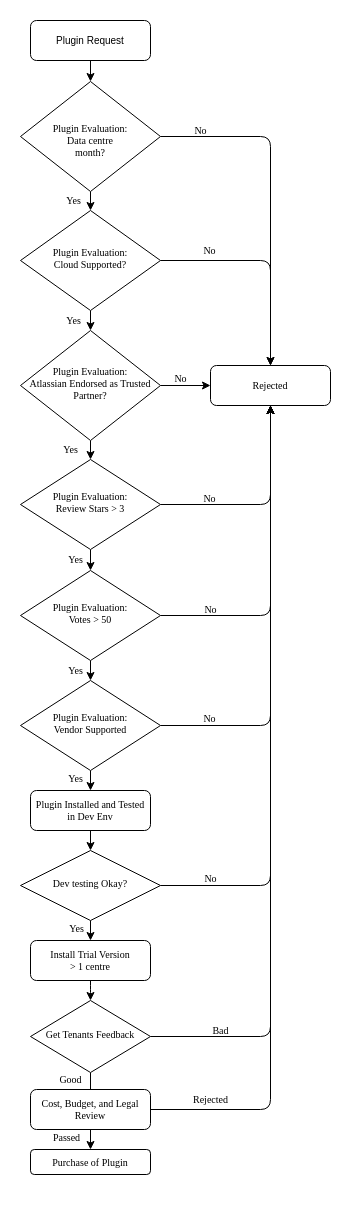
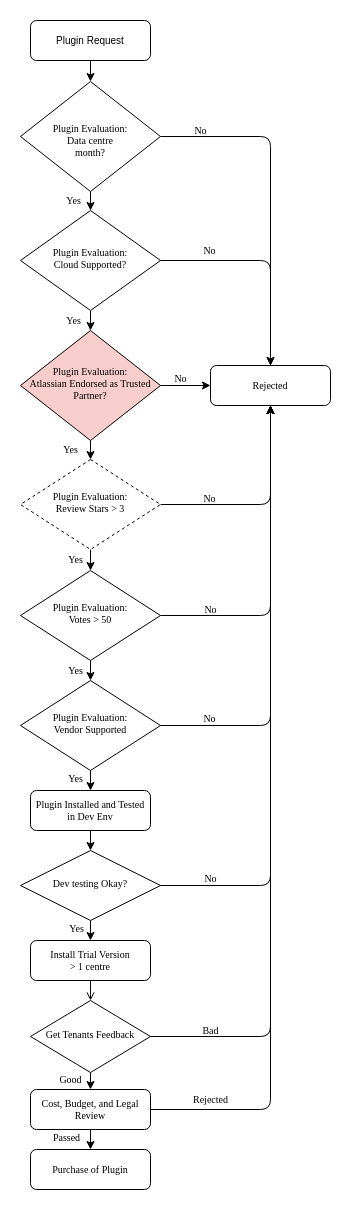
  <mxCell id="0" />
  <mxCell id="1" parent="0" />
  <mxCell id="2" value="" style="edgeStyle=orthogonalEdgeStyle;rounded=1;orthogonalLoop=1;jettySize=auto;html=1;fontFamily=Verdana;" parent="1" source="3" target="6" edge="1"><mxGeometry relative="1" as="geometry" /></mxCell>
  <mxCell id="3" value="Plugin Request" style="rounded=1;whiteSpace=wrap;html=1;fontSize=10;glass=0;strokeWidth=1;shadow=0;" parent="1" vertex="1"><mxGeometry x="30" width="120" height="40" as="geometry" y="20" /></mxCell>
  <mxCell id="4" style="edgeStyle=orthogonalEdgeStyle;rounded=1;orthogonalLoop=1;jettySize=auto;html=1;entryX=0.5;entryY=0;entryDx=0;entryDy=0;fontFamily=Verdana;" parent="1" source="6" target="12" edge="1"><mxGeometry relative="1" as="geometry" /></mxCell>
  <mxCell id="5" style="edgeStyle=orthogonalEdgeStyle;rounded=1;orthogonalLoop=1;jettySize=auto;html=1;entryX=0.5;entryY=0;entryDx=0;entryDy=0;fontFamily=Verdana;" parent="1" source="6" target="9" edge="1"><mxGeometry relative="1" as="geometry" /></mxCell>
  <mxCell id="6" value="&lt;br style=&quot;font-size: 10px;&quot;&gt;Plugin Evaluation: &lt;br style=&quot;font-size: 10px;&quot;&gt;Data centre &lt;br style=&quot;font-size: 10px;&quot;&gt;month?" style="rhombus;whiteSpace=wrap;html=1;shadow=0;fontFamily=Verdana;fontSize=10;align=center;strokeWidth=1;spacing=6;spacingTop=-4;" parent="1" vertex="1"><mxGeometry x="20" y="81" width="140" height="110" as="geometry" /></mxCell>
- <mxCell id="7" value="" style="edgeStyle=orthogonalEdgeStyle;rounded=1;orthogonalLoop=1;jettySize=auto;html=1;entryX=0.5;entryY=0;entryDx=0;entryDy=0;exitX=0.5;exitY=1;exitDx=0;exitDy=0;fontFamily=Verdana;" parent="1" source="8" target="32" edge="1"><mxGeometry relative="1" as="geometry"><Array as="points"><mxPoint x="90" y="990" /><mxPoint x="90" y="990" /></Array></mxGeometry></mxCell>
+ <mxCell id="7" value="" style="edgeStyle=orthogonalEdgeStyle;rounded=1;orthogonalLoop=1;jettySize=auto;html=1;entryX=0.5;entryY=0;entryDx=0;entryDy=0;exitX=0.5;exitY=1;exitDx=0;exitDy=0;fontFamily=Verdana;endArrow=open;" parent="1" source="8" target="32" edge="1"><mxGeometry relative="1" as="geometry"><Array as="points"><mxPoint x="90" y="990" /><mxPoint x="90" y="990" /></Array></mxGeometry></mxCell>
  <mxCell id="8" value="Install Trial Version&lt;br style=&quot;font-size: 10px;&quot;&gt;&amp;gt; 1 centre" style="rounded=1;whiteSpace=wrap;html=1;fontSize=10;glass=0;strokeWidth=1;shadow=0;fontFamily=Verdana;" parent="1" vertex="1"><mxGeometry x="30" y="940" width="120" height="40" as="geometry" /></mxCell>
  <mxCell id="9" value="Rejected" style="rounded=1;whiteSpace=wrap;html=1;fontSize=10;glass=0;strokeWidth=1;shadow=0;fontFamily=Verdana;" parent="1" vertex="1"><mxGeometry x="210" y="365" width="120" height="40" as="geometry" /></mxCell>
  <mxCell id="10" value="" style="edgeStyle=orthogonalEdgeStyle;rounded=1;orthogonalLoop=1;jettySize=auto;html=1;entryX=0.5;entryY=0;entryDx=0;entryDy=0;fontFamily=Verdana;" parent="1" source="12" target="15" edge="1"><mxGeometry relative="1" as="geometry"><mxPoint x="90" y="410" as="targetPoint" /></mxGeometry></mxCell>
  <mxCell id="11" value="" style="edgeStyle=orthogonalEdgeStyle;rounded=1;orthogonalLoop=1;jettySize=auto;html=1;entryX=0.5;entryY=0;entryDx=0;entryDy=0;fontFamily=Verdana;" parent="1" source="12" target="9" edge="1"><mxGeometry relative="1" as="geometry"><mxPoint x="250" y="260" as="targetPoint" /></mxGeometry></mxCell>
  <mxCell id="12" value="Plugin Evaluation: &lt;br style=&quot;font-size: 10px;&quot;&gt;Cloud Supported?" style="rhombus;whiteSpace=wrap;html=1;shadow=0;fontFamily=Verdana;fontSize=10;align=center;strokeWidth=1;spacing=6;spacingTop=-4;" parent="1" vertex="1"><mxGeometry x="20" y="210" width="140" height="100" as="geometry" /></mxCell>
  <mxCell id="13" style="edgeStyle=orthogonalEdgeStyle;rounded=1;orthogonalLoop=1;jettySize=auto;html=1;entryX=0;entryY=0.5;entryDx=0;entryDy=0;fontFamily=Verdana;" parent="1" source="15" target="9" edge="1"><mxGeometry relative="1" as="geometry" /></mxCell>
  <mxCell id="14" style="edgeStyle=orthogonalEdgeStyle;rounded=1;orthogonalLoop=1;jettySize=auto;html=1;entryX=0.5;entryY=0;entryDx=0;entryDy=0;fontFamily=Verdana;" parent="1" source="15" target="18" edge="1"><mxGeometry relative="1" as="geometry" /></mxCell>
- <mxCell id="15" value="Plugin Evaluation: &lt;br style=&quot;font-size: 10px;&quot;&gt;Atlassian Endorsed as Trusted Partner?" style="rhombus;whiteSpace=wrap;html=1;shadow=0;fontFamily=Verdana;fontSize=10;align=center;strokeWidth=1;spacing=6;spacingTop=-4;" parent="1" vertex="1"><mxGeometry x="20" y="330" width="140" height="110" as="geometry" /></mxCell>
+ <mxCell id="15" value="Plugin Evaluation: &lt;br style=&quot;font-size: 10px;&quot;&gt;Atlassian Endorsed as Trusted Partner?" style="rhombus;whiteSpace=wrap;html=1;shadow=0;fontFamily=Verdana;fontSize=10;align=center;strokeWidth=1;spacing=6;spacingTop=-4;fillColor=#f8cecc;" parent="1" vertex="1"><mxGeometry x="20" y="330" width="140" height="110" as="geometry" /></mxCell>
  <mxCell id="16" value="" style="edgeStyle=orthogonalEdgeStyle;rounded=1;orthogonalLoop=1;jettySize=auto;html=1;entryX=0.5;entryY=1;entryDx=0;entryDy=0;fontFamily=Verdana;" parent="1" source="18" target="9" edge="1"><mxGeometry relative="1" as="geometry"><mxPoint x="270" y="504" as="targetPoint" /></mxGeometry></mxCell>
  <mxCell id="17" value="" style="edgeStyle=orthogonalEdgeStyle;rounded=1;orthogonalLoop=1;jettySize=auto;html=1;entryX=0.5;entryY=0;entryDx=0;entryDy=0;fontFamily=Verdana;" parent="1" source="18" target="21" edge="1"><mxGeometry relative="1" as="geometry"><mxPoint x="90" y="624" as="targetPoint" /></mxGeometry></mxCell>
- <mxCell id="18" value="Plugin Evaluation: &lt;br style=&quot;font-size: 10px;&quot;&gt;Review Stars &amp;gt; 3" style="rhombus;whiteSpace=wrap;html=1;shadow=0;fontFamily=Verdana;fontSize=10;align=center;strokeWidth=1;spacing=6;spacingTop=-4;" parent="1" vertex="1"><mxGeometry x="20" y="459" width="140" height="90" as="geometry" /></mxCell>
+ <mxCell id="18" value="Plugin Evaluation: &lt;br style=&quot;font-size: 10px;&quot;&gt;Review Stars &amp;gt; 3" style="rhombus;whiteSpace=wrap;html=1;shadow=0;fontFamily=Verdana;fontSize=10;align=center;strokeWidth=1;spacing=6;spacingTop=-4;dashed=1;" parent="1" vertex="1"><mxGeometry x="20" y="459" width="140" height="90" as="geometry" /></mxCell>
  <mxCell id="19" value="" style="edgeStyle=orthogonalEdgeStyle;rounded=1;orthogonalLoop=1;jettySize=auto;html=1;entryX=0.5;entryY=0;entryDx=0;entryDy=0;fontFamily=Verdana;" parent="1" source="21" target="24" edge="1"><mxGeometry relative="1" as="geometry"><mxPoint x="-40" y="745" as="targetPoint" /></mxGeometry></mxCell>
  <mxCell id="20" value="" style="edgeStyle=orthogonalEdgeStyle;rounded=1;orthogonalLoop=1;jettySize=auto;html=1;entryX=0.5;entryY=1;entryDx=0;entryDy=0;fontFamily=Verdana;" parent="1" source="21" target="9" edge="1"><mxGeometry relative="1" as="geometry"><mxPoint x="260" y="615" as="targetPoint" /></mxGeometry></mxCell>
  <mxCell id="21" value="Plugin Evaluation: &lt;br style=&quot;font-size: 10px;&quot;&gt;Votes &amp;gt; 50" style="rhombus;whiteSpace=wrap;html=1;shadow=0;fontFamily=Verdana;fontSize=10;align=center;strokeWidth=1;spacing=6;spacingTop=-4;" parent="1" vertex="1"><mxGeometry x="20" y="570" width="140" height="90" as="geometry" /></mxCell>
  <mxCell id="22" value="" style="edgeStyle=orthogonalEdgeStyle;rounded=1;orthogonalLoop=1;jettySize=auto;html=1;fontFamily=Verdana;" parent="1" source="24" target="26" edge="1"><mxGeometry relative="1" as="geometry" /></mxCell>
  <mxCell id="23" value="" style="edgeStyle=orthogonalEdgeStyle;rounded=1;orthogonalLoop=1;jettySize=auto;html=1;entryX=0.5;entryY=1;entryDx=0;entryDy=0;fontFamily=Verdana;" parent="1" source="24" target="9" edge="1"><mxGeometry relative="1" as="geometry"><mxPoint x="260" y="725" as="targetPoint" /></mxGeometry></mxCell>
  <mxCell id="24" value="Plugin Evaluation: &lt;br style=&quot;font-size: 10px;&quot;&gt;Vendor Supported" style="rhombus;whiteSpace=wrap;html=1;shadow=0;fontFamily=Verdana;fontSize=10;align=center;strokeWidth=1;spacing=6;spacingTop=-4;" parent="1" vertex="1"><mxGeometry x="20" y="680" width="140" height="90" as="geometry" /></mxCell>
  <mxCell id="25" value="" style="edgeStyle=orthogonalEdgeStyle;rounded=1;orthogonalLoop=1;jettySize=auto;html=1;entryX=0.5;entryY=0;entryDx=0;entryDy=0;fontFamily=Verdana;" parent="1" source="26" target="29" edge="1"><mxGeometry relative="1" as="geometry" /></mxCell>
  <mxCell id="26" value="Plugin Installed and Tested in Dev Env" style="rounded=1;whiteSpace=wrap;html=1;fontSize=10;glass=0;strokeWidth=1;shadow=0;fontFamily=Verdana;" parent="1" vertex="1"><mxGeometry x="30" y="790" width="120" height="40" as="geometry" /></mxCell>
  <mxCell id="27" value="" style="edgeStyle=orthogonalEdgeStyle;rounded=1;orthogonalLoop=1;jettySize=auto;html=1;entryX=0.5;entryY=0;entryDx=0;entryDy=0;fontFamily=Verdana;" parent="1" source="29" target="8" edge="1"><mxGeometry relative="1" as="geometry"><mxPoint x="-30" y="995" as="targetPoint" /></mxGeometry></mxCell>
  <mxCell id="28" value="" style="edgeStyle=orthogonalEdgeStyle;rounded=1;orthogonalLoop=1;jettySize=auto;html=1;entryX=0.5;entryY=1;entryDx=0;entryDy=0;fontFamily=Verdana;" parent="1" source="29" target="9" edge="1"><mxGeometry relative="1" as="geometry"><mxPoint x="250" y="885" as="targetPoint" /></mxGeometry></mxCell>
  <mxCell id="29" value="Dev testing Okay?" style="rhombus;whiteSpace=wrap;html=1;shadow=0;fontFamily=Verdana;fontSize=10;align=center;strokeWidth=1;spacing=6;spacingTop=-4;" parent="1" vertex="1"><mxGeometry x="20" y="850" width="140" height="70" as="geometry" /></mxCell>
- <mxCell id="30" value="" style="edgeStyle=orthogonalEdgeStyle;rounded=1;orthogonalLoop=1;jettySize=auto;html=1;entryX=0.5;entryY=0;entryDx=0;entryDy=0;fontFamily=Verdana;endArrow=none;" parent="1" source="32" target="36" edge="1"><mxGeometry relative="1" as="geometry"><mxPoint x="-60" y="1148" as="targetPoint" /></mxGeometry></mxCell>
+ <mxCell id="30" value="" style="edgeStyle=orthogonalEdgeStyle;rounded=1;orthogonalLoop=1;jettySize=auto;html=1;entryX=0.5;entryY=0;entryDx=0;entryDy=0;fontFamily=Verdana;" parent="1" source="32" target="36" edge="1"><mxGeometry relative="1" as="geometry"><mxPoint x="-60" y="1148" as="targetPoint" /></mxGeometry></mxCell>
  <mxCell id="31" value="" style="edgeStyle=orthogonalEdgeStyle;rounded=1;orthogonalLoop=1;jettySize=auto;html=1;entryX=0.5;entryY=1;entryDx=0;entryDy=0;fontFamily=Verdana;" parent="1" source="32" target="9" edge="1"><mxGeometry relative="1" as="geometry"><mxPoint x="230" y="1036" as="targetPoint" /></mxGeometry></mxCell>
  <mxCell id="32" value="Get Tenants Feedback" style="rhombus;whiteSpace=wrap;html=1;shadow=0;fontFamily=Verdana;fontSize=10;align=center;strokeWidth=1;spacing=6;spacingTop=-4;" parent="1" vertex="1"><mxGeometry x="30" y="1000" width="120" height="72" as="geometry" /></mxCell>
  <mxCell id="33" value="" style="edgeStyle=orthogonalEdgeStyle;rounded=1;orthogonalLoop=1;jettySize=auto;html=1;fontFamily=Verdana;" parent="1" source="36" target="37" edge="1"><mxGeometry relative="1" as="geometry" /></mxCell>
  <mxCell id="34" value="&lt;font style=&quot;font-size: 10px&quot;&gt;Passed&lt;/font&gt;" style="edgeLabel;html=1;align=center;verticalAlign=middle;resizable=0;points=[];fontFamily=Verdana;" parent="33" vertex="1" connectable="0"><mxGeometry x="0.567" y="1" relative="1" as="geometry"><mxPoint x="-26" as="offset" /></mxGeometry></mxCell>
  <mxCell id="35" value="" style="edgeStyle=orthogonalEdgeStyle;rounded=1;orthogonalLoop=1;jettySize=auto;html=1;entryX=0.5;entryY=1;entryDx=0;entryDy=0;fontFamily=Verdana;" parent="1" source="36" target="9" edge="1"><mxGeometry relative="1" as="geometry"><mxPoint x="250" y="1109" as="targetPoint" /></mxGeometry></mxCell>
  <mxCell id="36" value="Cost, Budget, and Legal Review" style="rounded=1;whiteSpace=wrap;html=1;fontSize=10;glass=0;strokeWidth=1;shadow=0;fontFamily=Verdana;" parent="1" vertex="1"><mxGeometry x="30" y="1089" width="120" height="40" as="geometry" /></mxCell>
- <mxCell id="37" value="Purchase of Plugin" style="rounded=1;whiteSpace=wrap;html=1;fontSize=10;glass=0;strokeWidth=1;shadow=0;fontFamily=Verdana;" parent="1" vertex="1"><mxGeometry x="30" y="1149" width="120" height="25" as="geometry" /></mxCell>
+ <mxCell id="37" value="Purchase of Plugin" style="rounded=1;whiteSpace=wrap;html=1;fontSize=10;glass=0;strokeWidth=1;shadow=0;fontFamily=Verdana;" parent="1" vertex="1"><mxGeometry x="30" y="1149" width="120" height="40" as="geometry" /></mxCell>
  <mxCell id="38" value="Rejected" style="text;html=1;align=center;verticalAlign=middle;resizable=0;points=[];autosize=1;strokeColor=none;fillColor=none;fontSize=10;fontFamily=Verdana;" parent="1" vertex="1"><mxGeometry x="180" y="1089" width="60" height="20" as="geometry" /></mxCell>
  <mxCell id="39" value="Good" style="text;html=1;align=center;verticalAlign=middle;resizable=0;points=[];autosize=1;strokeColor=none;fillColor=none;fontSize=10;fontFamily=Verdana;" parent="1" vertex="1"><mxGeometry x="50" y="1069" width="40" height="20" as="geometry" /></mxCell>
- <mxCell id="40" value="Bad" style="text;html=1;align=center;verticalAlign=middle;resizable=0;points=[];autosize=1;strokeColor=none;fillColor=none;fontSize=10;fontFamily=Verdana;" parent="1" vertex="1"><mxGeometry x="205" y="1020" width="30" height="20" as="geometry" /></mxCell>
+ <mxCell id="40" value="Bad" style="text;html=1;align=center;verticalAlign=middle;resizable=0;points=[];autosize=1;strokeColor=none;fillColor=none;fontSize=10;fontFamily=Verdana;" parent="1" vertex="1"><mxGeometry x="195" y="1020" width="30" height="20" as="geometry" /></mxCell>
  <mxCell id="41" value="No" style="text;html=1;align=center;verticalAlign=middle;resizable=0;points=[];autosize=1;strokeColor=none;fillColor=none;fontSize=10;fontFamily=Verdana;" parent="1" vertex="1"><mxGeometry x="195" y="868" width="30" height="20" as="geometry" /></mxCell>
  <mxCell id="42" value="Yes" style="text;html=1;align=center;verticalAlign=middle;resizable=0;points=[];autosize=1;strokeColor=none;fillColor=none;fontSize=10;fontFamily=Verdana;" parent="1" vertex="1"><mxGeometry x="61" y="918" width="30" height="20" as="geometry" /></mxCell>
  <mxCell id="43" value="Yes" style="text;html=1;align=center;verticalAlign=middle;resizable=0;points=[];autosize=1;strokeColor=none;fillColor=none;fontSize=10;fontFamily=Verdana;" parent="1" vertex="1"><mxGeometry x="60" y="768" width="30" height="20" as="geometry" /></mxCell>
  <mxCell id="44" value="No" style="text;html=1;align=center;verticalAlign=middle;resizable=0;points=[];autosize=1;strokeColor=none;fillColor=none;fontSize=10;fontFamily=Verdana;" parent="1" vertex="1"><mxGeometry x="194" y="708" width="30" height="20" as="geometry" /></mxCell>
  <mxCell id="45" value="Yes" style="text;html=1;align=center;verticalAlign=middle;resizable=0;points=[];autosize=1;strokeColor=none;fillColor=none;fontSize=10;fontFamily=Verdana;" parent="1" vertex="1"><mxGeometry x="60" y="660" width="30" height="20" as="geometry" /></mxCell>
  <mxCell id="46" value="Yes" style="text;html=1;align=center;verticalAlign=middle;resizable=0;points=[];autosize=1;strokeColor=none;fillColor=none;fontSize=10;fontFamily=Verdana;" parent="1" vertex="1"><mxGeometry x="60" y="549" width="30" height="20" as="geometry" /></mxCell>
  <mxCell id="47" value="No" style="text;html=1;align=center;verticalAlign=middle;resizable=0;points=[];autosize=1;strokeColor=none;fillColor=none;fontSize=10;fontFamily=Verdana;" parent="1" vertex="1"><mxGeometry x="195" y="599" width="30" height="20" as="geometry" /></mxCell>
  <mxCell id="48" value="No" style="text;html=1;align=center;verticalAlign=middle;resizable=0;points=[];autosize=1;strokeColor=none;fillColor=none;fontSize=10;fontFamily=Verdana;" parent="1" vertex="1"><mxGeometry x="194" y="488" width="30" height="20" as="geometry" /></mxCell>
  <mxCell id="49" value="Yes" style="text;html=1;align=center;verticalAlign=middle;resizable=0;points=[];autosize=1;strokeColor=none;fillColor=none;fontSize=10;fontFamily=Verdana;" parent="1" vertex="1"><mxGeometry x="55" y="439" width="30" height="20" as="geometry" /></mxCell>
  <mxCell id="50" value="No" style="text;html=1;align=center;verticalAlign=middle;resizable=0;points=[];autosize=1;strokeColor=none;fillColor=none;fontSize=10;fontFamily=Verdana;" parent="1" vertex="1"><mxGeometry x="165" y="368" width="30" height="20" as="geometry" /></mxCell>
  <mxCell id="51" value="No" style="text;html=1;align=center;verticalAlign=middle;resizable=0;points=[];autosize=1;strokeColor=none;fillColor=none;fontSize=10;fontFamily=Verdana;" parent="1" vertex="1"><mxGeometry x="194" y="240" width="30" height="20" as="geometry" /></mxCell>
  <mxCell id="52" value="Yes" style="text;html=1;align=center;verticalAlign=middle;resizable=0;points=[];autosize=1;strokeColor=none;fillColor=none;fontSize=10;fontFamily=Verdana;" parent="1" vertex="1"><mxGeometry x="58" y="310" width="30" height="20" as="geometry" /></mxCell>
  <mxCell id="53" value="Yes" style="text;html=1;align=center;verticalAlign=middle;resizable=0;points=[];autosize=1;strokeColor=none;fillColor=none;fontSize=10;fontFamily=Verdana;" parent="1" vertex="1"><mxGeometry x="58" y="190" width="30" height="20" as="geometry" /></mxCell>
  <mxCell id="54" value="No" style="text;html=1;align=center;verticalAlign=middle;resizable=0;points=[];autosize=1;strokeColor=none;fillColor=none;fontSize=10;fontFamily=Verdana;" parent="1" vertex="1"><mxGeometry x="185" y="120" width="30" height="20" as="geometry" /></mxCell>
